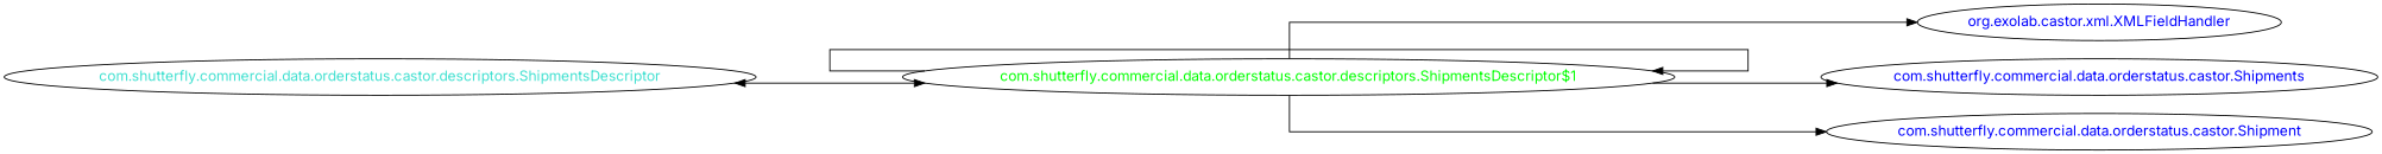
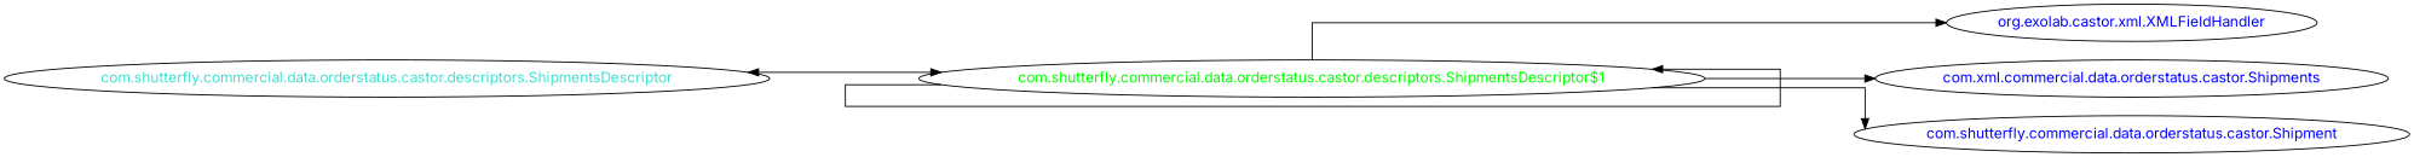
  digraph {
    concentrate=true
    rankdir=LR
    ranksep=2.0
    splines=ortho
    fontname=Inter
    node [fontcolor=blue fontname=Inter]
    edge [fontname=Inter]
    "com.shutterfly.commercial.data.orderstatus.castor.descriptors.ShipmentsDescriptor$1" [fontcolor=green]
    "org.exolab.castor.xml.XMLFieldHandler"
-   "com.shutterfly.commercial.data.orderstatus.castor.Shipments"
+   "com.shutterfly.commercial.data.orderstatus.castor.Shipments" [label="com.xml.commercial.data.orderstatus.castor.Shipments"]
    "com.shutterfly.commercial.data.orderstatus.castor.Shipment"
    "com.shutterfly.commercial.data.orderstatus.castor.descriptors.ShipmentsDescriptor" [fontcolor=turquoise]
    "com.shutterfly.commercial.data.orderstatus.castor.descriptors.ShipmentsDescriptor$1" -> "com.shutterfly.commercial.data.orderstatus.castor.descriptors.ShipmentsDescriptor$1"
    "com.shutterfly.commercial.data.orderstatus.castor.descriptors.ShipmentsDescriptor$1" -> "org.exolab.castor.xml.XMLFieldHandler"
    "com.shutterfly.commercial.data.orderstatus.castor.descriptors.ShipmentsDescriptor$1" -> "com.shutterfly.commercial.data.orderstatus.castor.Shipments"
    "com.shutterfly.commercial.data.orderstatus.castor.descriptors.ShipmentsDescriptor$1" -> "com.shutterfly.commercial.data.orderstatus.castor.Shipment"
    "com.shutterfly.commercial.data.orderstatus.castor.descriptors.ShipmentsDescriptor" -> "com.shutterfly.commercial.data.orderstatus.castor.descriptors.ShipmentsDescriptor$1" [dir=both]
  }
